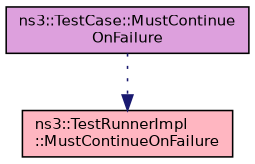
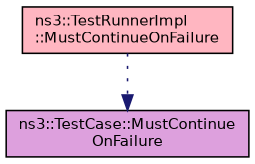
  digraph {
    rankdir=TB
    node [color=black fontname=Helvetica fontsize=10 shape=record style=filled]
    n1 [fillcolor=plum fontcolor=black height=0.2 label="ns3::TestCase::MustContinue\lOnFailure" width=0.4]
    n2 [fillcolor=lightpink height=0.2 label="ns3::TestRunnerImpl\l::MustContinueOnFailure" width=0.4]
-   n1 -> n2 [color=midnightblue fontname=Helvetica fontsize=10 labelfontname=Helvetica labelfontsize=10 style=dotted arrowhead=normal]
+   n2 -> n1 [color=midnightblue fontname=Helvetica fontsize=10 labelfontname=Helvetica labelfontsize=10 style=dotted arrowhead=normal]
  }
